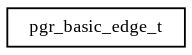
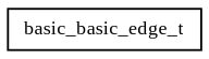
  digraph {
    rankdir=LR
    fontname="Liberation Serif"
-   n1 [color=black fillcolor=white fontname="Liberation Serif" fontsize=10 height=0.2 label=pgr_basic_edge_t shape=record style=filled width=0.4]
+   n1 [color=black fillcolor=white fontname="Liberation Serif" fontsize=10 height=0.2 label=basic_basic_edge_t shape=record style=filled width=0.4]
  }
